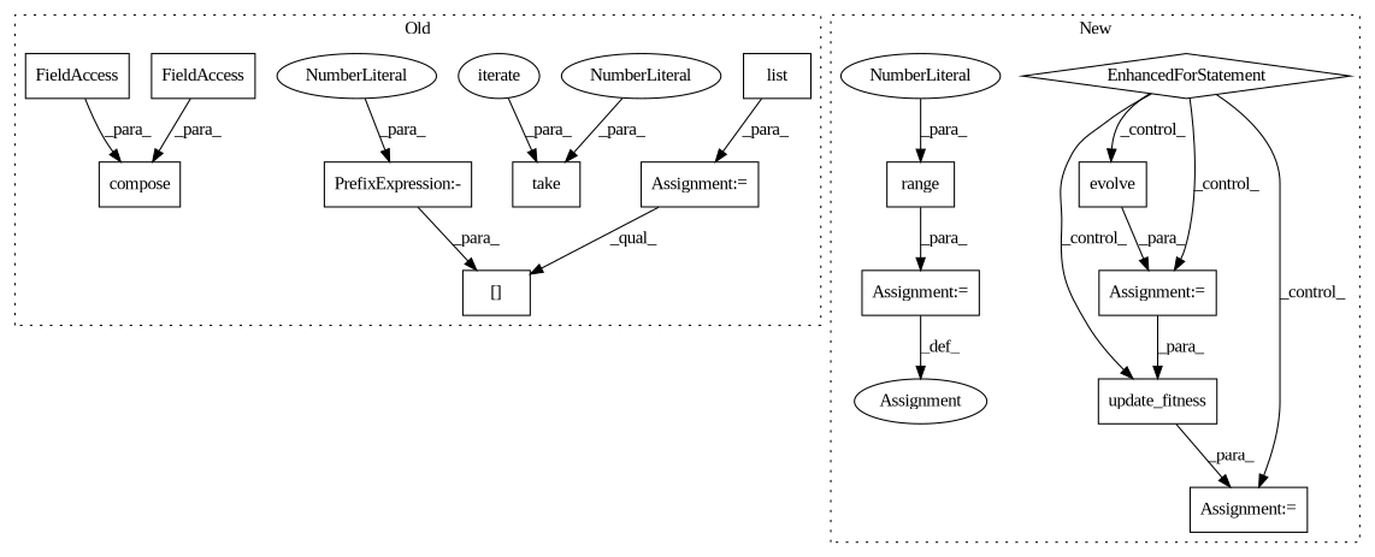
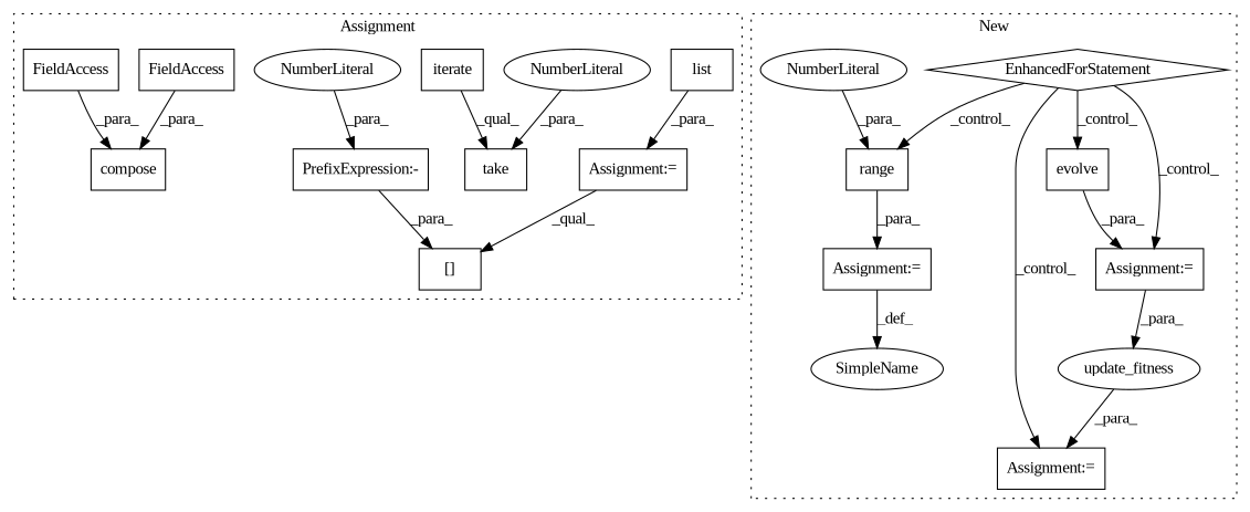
  digraph {
    fontname="Liberation Serif"
    node [a=32 fontname="Liberation Serif" l=1 s="2792,2864" shape=box]
    edge [fontname="Liberation Serif"]
-   n1 [l="8,1" label=iterate s="2714,2805" shape=ellipse]
+   n1 [l="8,1" label=iterate s="2714,2805"]
    n2 [a=2 l="12,1" label="[]" s="2868,2882"]
    n3 [l="5,1" label=list s="2824,2848"]
    n4 [a=38 label="PrefixExpression:-" s=2880]
    n5 [a=34 label=NumberLiteral s=2881 shape=ellipse]
    n6 [l="5,1" label=take s="2835,2847"]
    n7 [a=34 l=2 label=NumberLiteral s=2840 shape=ellipse]
    n8 [l="8,1" label=compose s="2728,2767"]
    n9 [a=22 l=14 label=FieldAccess s=2753]
    n10 [a=22 l=16 label=FieldAccess s=2736]
    n11 [a=7 label="Assignment:=" s=2823]
    n12 [a=70 l="53,2" label=EnhancedForStatement shape=diamond]
-   n13 [a=42 l=3 label=Assignment s=2849 shape=ellipse]
+   n13 [a=42 l=3 label=SimpleName s=2849 shape=ellipse]
    n14 [a=7 label="Assignment:=" s=2877]
    n15 [a=7 l="53,2" label="Assignment:="]
    n16 [l="6,1" label=range s="2855,2863"]
    n17 [a=34 l=2 label=NumberLiteral s=2861 shape=ellipse]
-   n18 [l="15,1" label=update_fitness s="2911,2929"]
+   n18 [l="15,1" label=update_fitness s="2911,2929" shape=ellipse]
    n19 [l="7,1" label=evolve s="2888,2898"]
    n20 [a=7 label="Assignment:=" s=2910]
    subgraph cluster_1 {
-     label=Old
+     label=Assignment
      style=dotted
      n1
      n2
      n3
      n4
      n5
      n6
      n7
      n8
      n9
      n10
      n11
    }
    subgraph cluster_2 {
      label=New
      style=dotted
      n12
      n13
      n14
      n15
      n16
      n17
      n18
      n19
      n20
    }
-   n1 -> n6 [label=_para_]
+   n1 -> n6 [label=_qual_]
    n3 -> n11 [label=_para_]
    n4 -> n2 [label=_para_]
    n5 -> n4 [label=_para_]
    n7 -> n6 [label=_para_]
    n9 -> n8 [label=_para_]
    n10 -> n8 [label=_para_]
    n11 -> n2 [label=_qual_]
    n12 -> n14 [label=_control_]
-   n12 -> n18 [label=_control_]
+   n12 -> n16 [label=_control_]
    n12 -> n19 [label=_control_]
    n12 -> n20 [label=_control_]
    n14 -> n18 [label=_para_]
    n15 -> n13 [label=_def_]
    n16 -> n15 [label=_para_]
    n17 -> n16 [label=_para_]
    n18 -> n20 [label=_para_]
    n19 -> n14 [label=_para_]
  }
